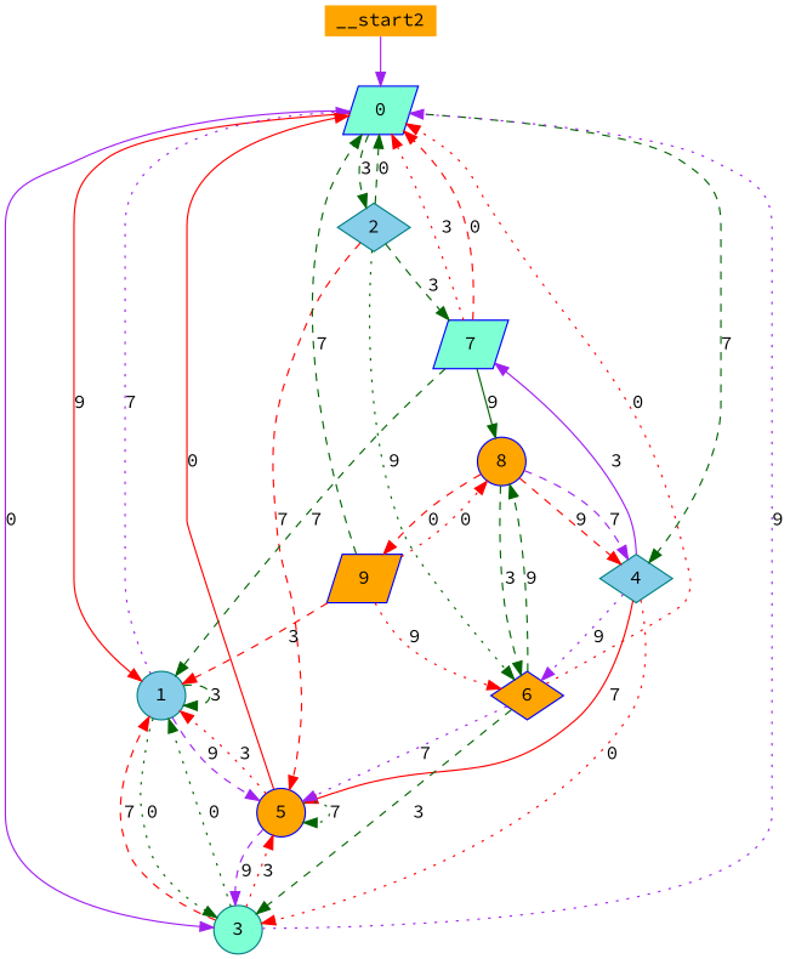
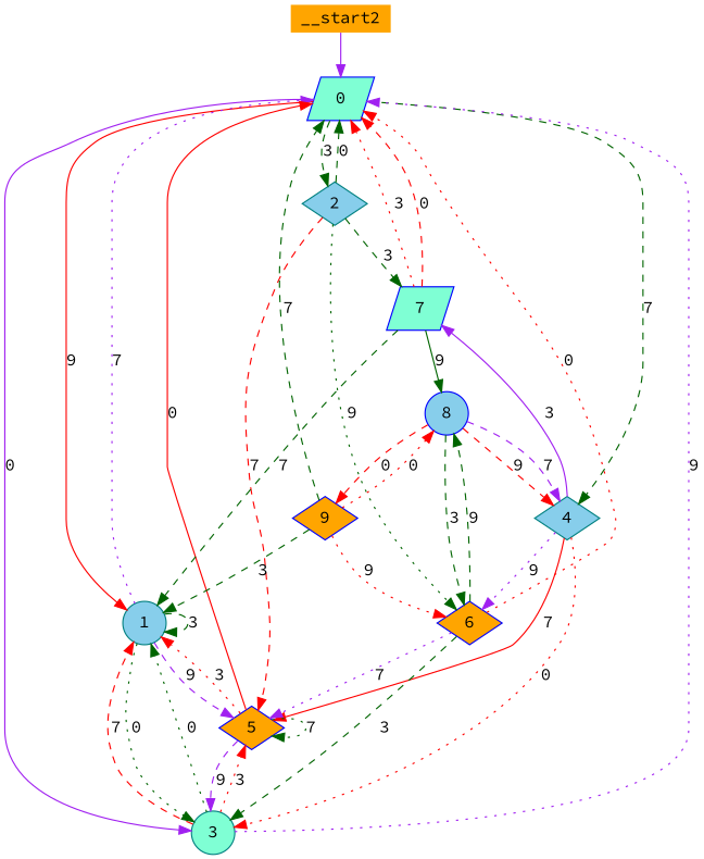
  digraph {
    fontname="Source Code Pro"
    node [color=blue fillcolor=skyblue fontname="Source Code Pro" shape=diamond style=filled]
    edge [color=darkgreen fontname="Source Code Pro" style=dashed]
    n1 [fillcolor=aquamarine label=0 shape=parallelogram]
    n2 [color=teal label=1 shape=circle]
    n3 [color=teal label=2]
    n4 [color=teal fillcolor=aquamarine label=3 shape=circle]
    n5 [color=teal label=4]
-   n6 [fillcolor=orange label=5 shape=circle]
+   n6 [fillcolor=orange label=5]
    n7 [fillcolor=orange label=6]
    n8 [fillcolor=aquamarine label=7 shape=parallelogram]
-   n9 [fillcolor=orange label=8 shape=circle]
-   n10 [fillcolor=orange label=9 shape=parallelogram]
+   n9 [label=8 shape=circle]
+   n10 [fillcolor=orange label=9]
    n11 [fillcolor=orange height=0 label=__start2 shape=none width=0]
    n1 -> n2 [color=red label=9 style=solid]
    n1 -> n3 [label=3]
    n1 -> n4 [color=purple label=0 style=solid]
    n1 -> n5 [label=7]
    n2 -> n1 [color=purple label=7 style=dotted]
    n2 -> n2 [label=3]
    n2 -> n4 [label=0 style=dotted]
    n2 -> n6 [color=purple label=9]
    n3 -> n1 [label=0]
    n3 -> n6 [color=red label=7]
    n3 -> n7 [label=9 style=dotted]
    n3 -> n8 [label=3]
    n4 -> n1 [color=purple label=9 style=dotted]
    n4 -> n2 [label=0 style=dotted]
    n4 -> n2 [color=red label=7]
    n4 -> n6 [color=red label=3 style=dotted]
    n5 -> n4 [color=red label=0 style=dotted]
    n5 -> n6 [color=red label=7 style=solid]
    n5 -> n7 [color=purple label=9 style=dotted]
    n5 -> n8 [color=purple label=3 style=solid]
    n6 -> n1 [color=red label=0 style=solid]
    n6 -> n2 [color=red label=3 style=dotted]
    n6 -> n4 [color=purple label=9]
    n6 -> n6 [label=7 style=dotted]
    n7 -> n1 [color=red label=0 style=dotted]
    n7 -> n4 [label=3]
    n7 -> n6 [color=purple label=7 style=dotted]
    n7 -> n9 [label=9]
    n8 -> n1 [color=red label=3 style=dotted]
    n8 -> n1 [color=red label=0]
    n8 -> n2 [label=7]
    n8 -> n9 [label=9 style=solid]
    n9 -> n5 [color=red label=9]
    n9 -> n5 [color=purple label=7]
    n9 -> n7 [label=3]
    n9 -> n10 [color=red label=0]
    n10 -> n1 [label=7]
-   n10 -> n2 [color=red label=3]
+   n10 -> n2 [label=3]
    n10 -> n7 [color=red label=9 style=dotted]
    n10 -> n9 [color=red label=0 style=dotted]
    n11 -> n1 [color=purple style=solid]
  }
